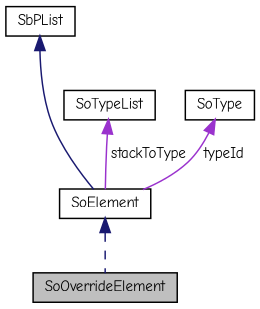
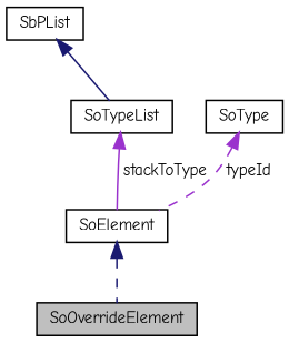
  digraph {
    fontname="Comic Neue"
    node [color=black fillcolor=white fontname="Comic Neue" fontsize=10 shape=record style=filled]
    edge [color=midnightblue dir=back fontname="Comic Neue" fontsize=10 labelfontname=Helvetica labelfontsize=10 style=dashed]
    n1 [fillcolor=grey75 fontcolor=black height=0.2 label=SoOverrideElement width=0.4]
    n2 [height=0.2 label=SoElement width=0.4]
    n3 [height=0.2 label=SoTypeList width=0.4]
    n4 [height=0.2 label=SbPList width=0.4]
    n5 [height=0.2 label=SoType width=0.4]
    n2 -> n1
    n3 -> n2 [color=darkorchid3 label=" stackToType" style=solid]
-   n4 -> n2 [style=solid]
-   n5 -> n2 [color=darkorchid3 label=" typeId" style=solid]
+   n4 -> n3 [style=solid]
+   n5 -> n2 [color=darkorchid3 label=" typeId"]
  }
